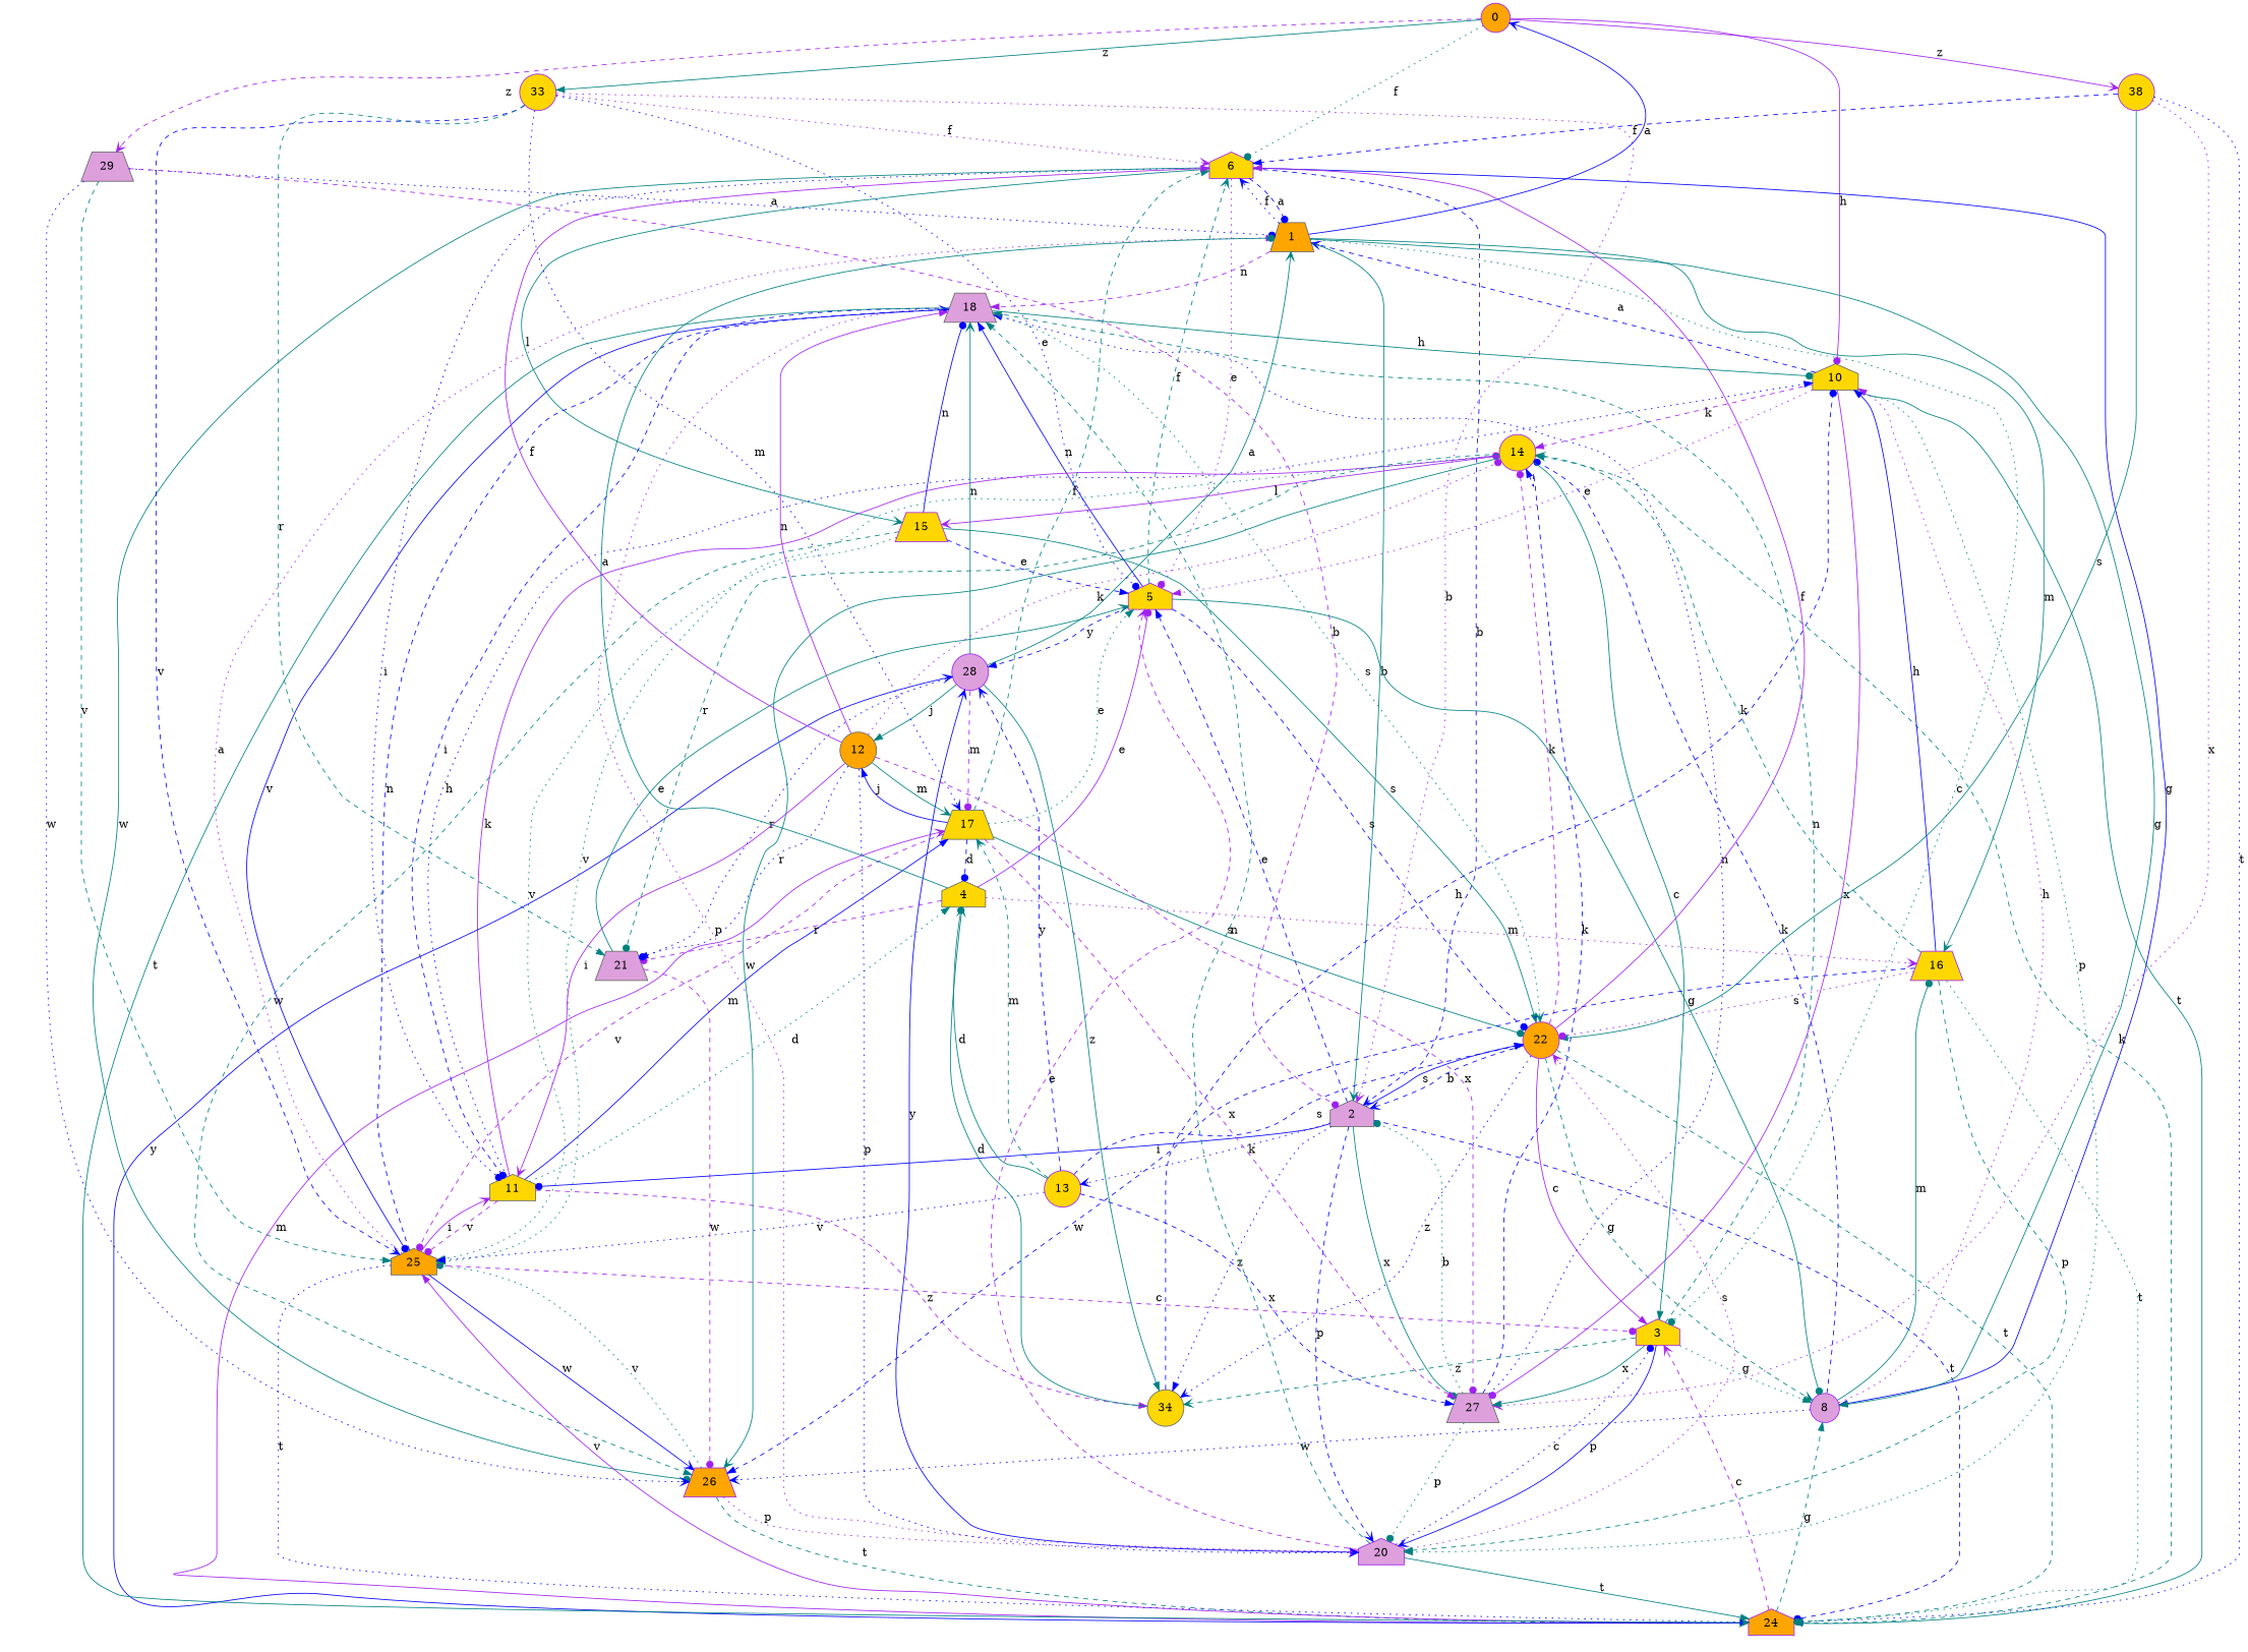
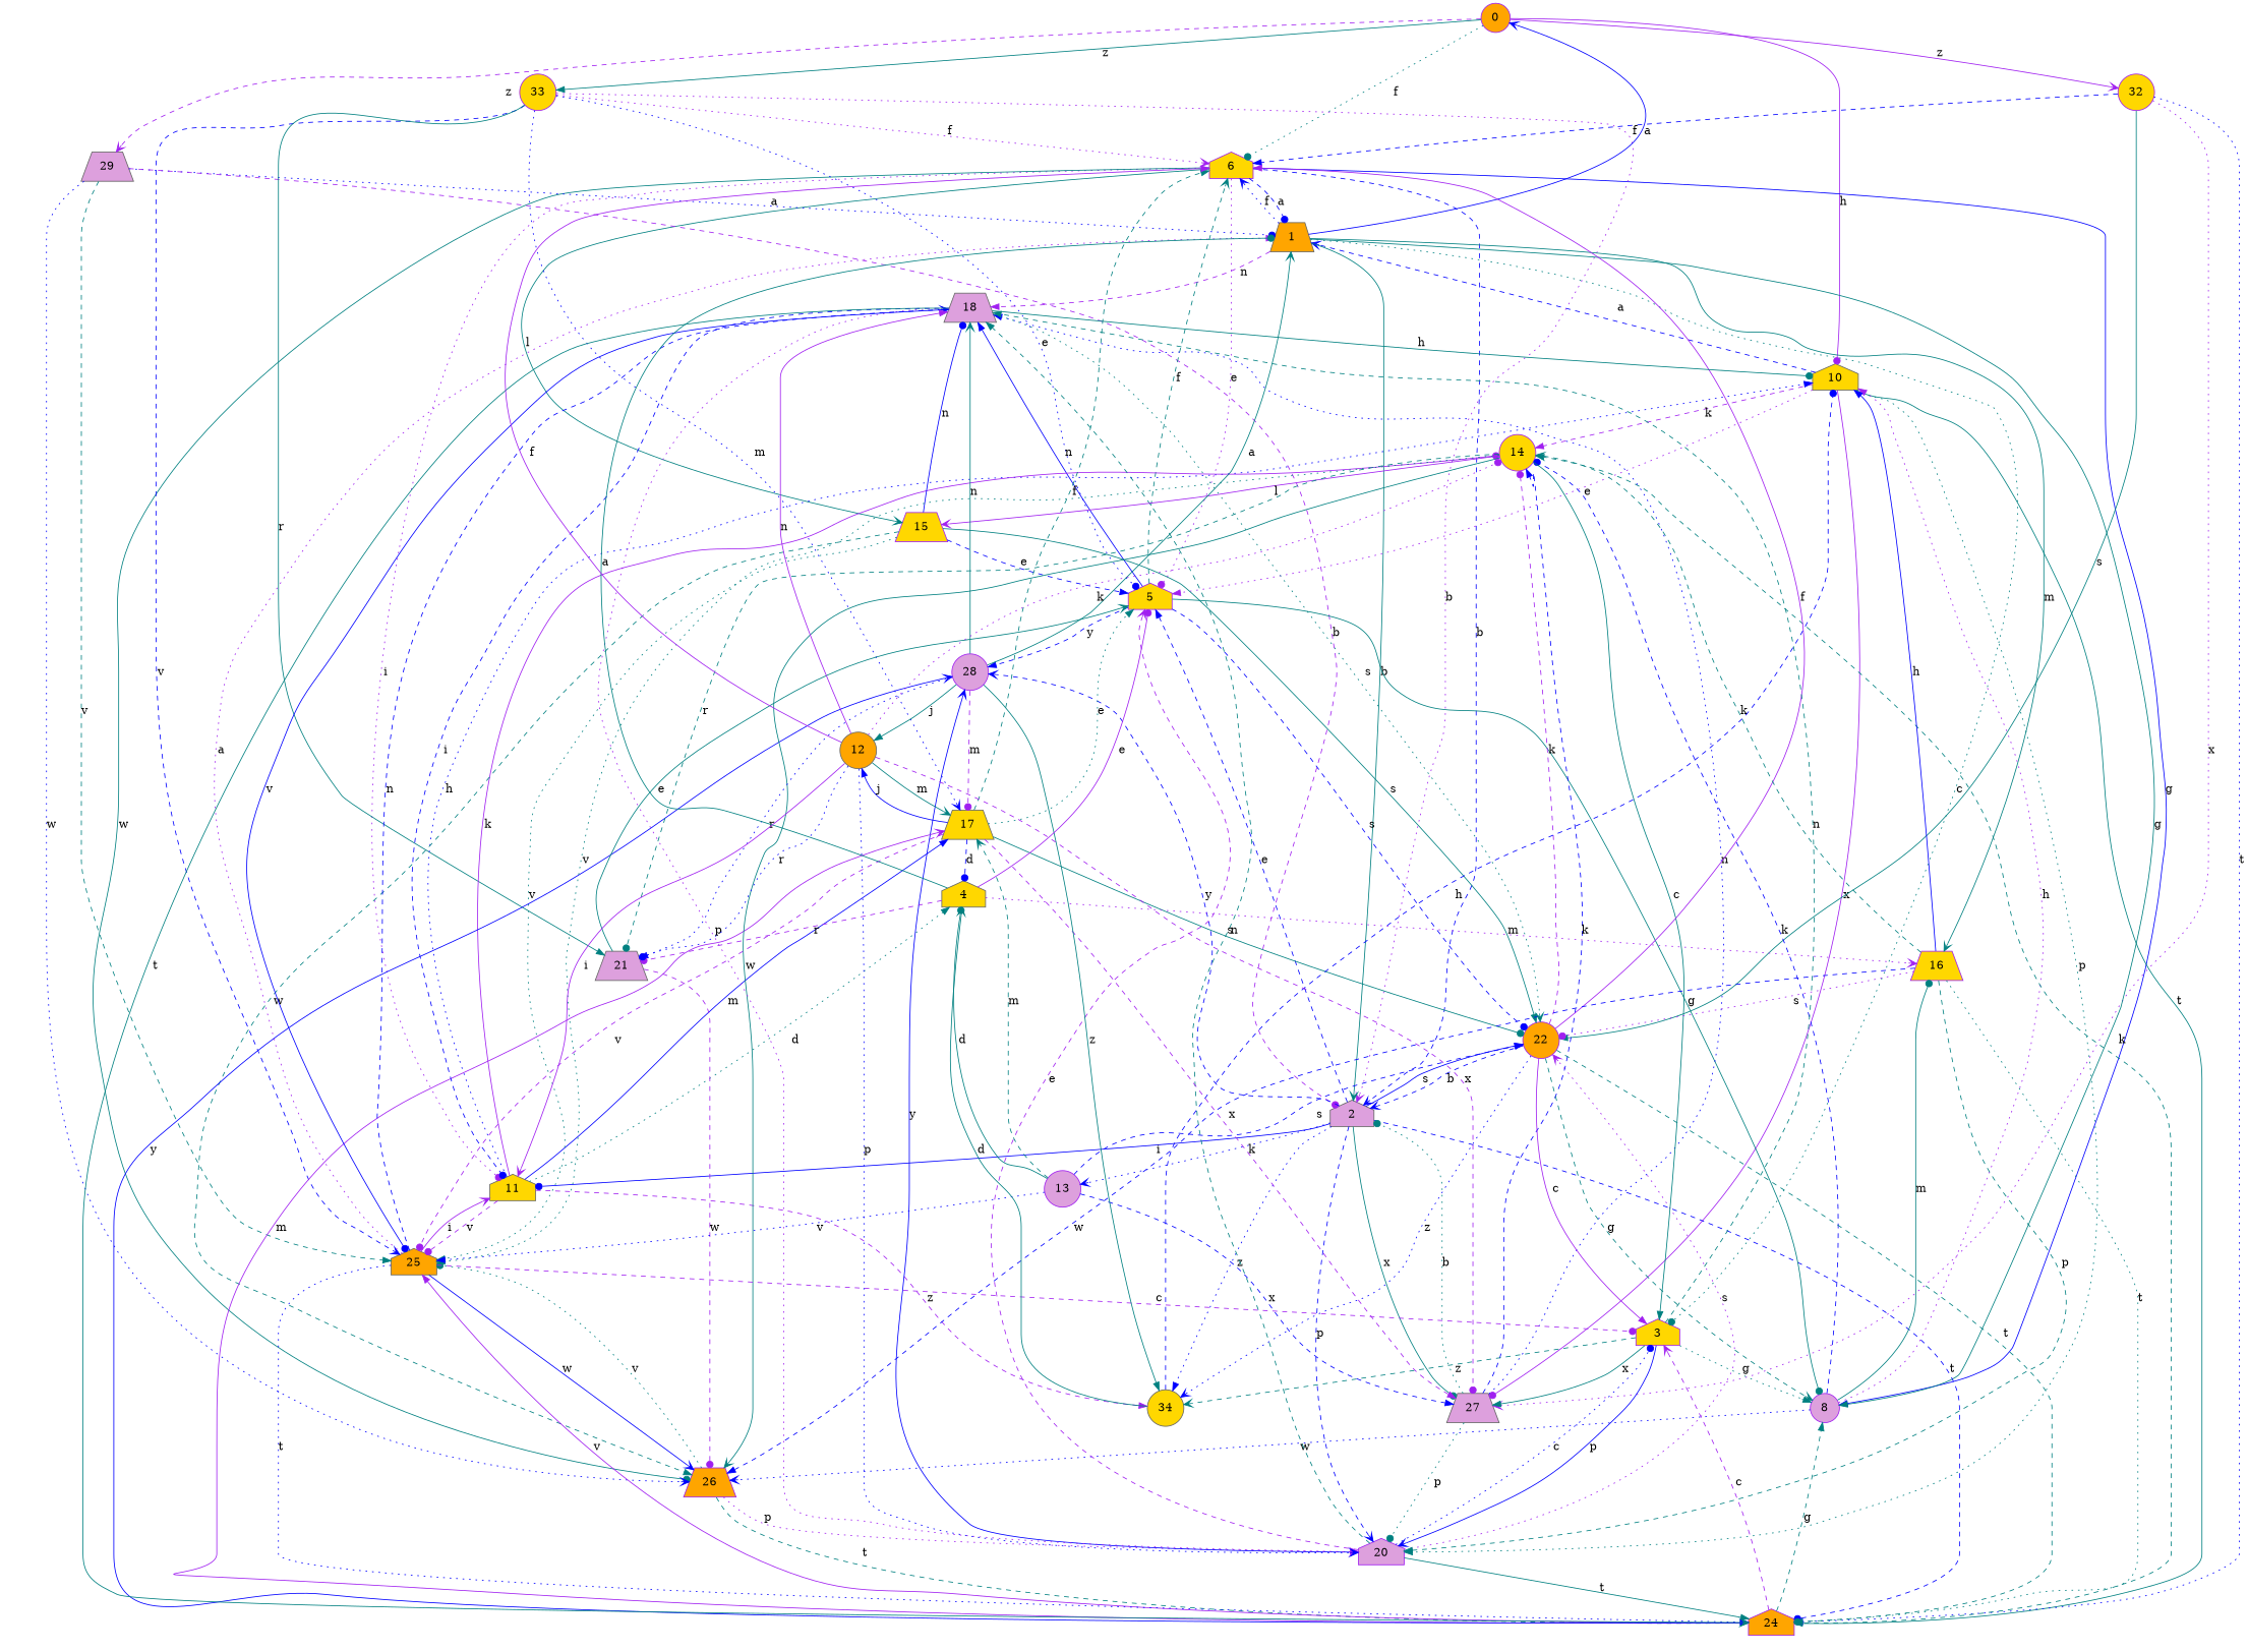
  strict digraph {
    node [color=purple fillcolor=gold shape=circle style=filled]
    edge [arrowhead=normal color=teal style=solid]
    0 [fillcolor=orange]
    6 [shape=house]
    10 [color=gray40 shape=house]
    29 [color=gray40 fillcolor=plum shape=trapezium]
-   32 [label=38]
+   32
    33
    1 [color=gray40 fillcolor=orange shape=trapezium]
    2 [color=gray40 fillcolor=plum shape=house]
    8 [fillcolor=plum]
    5 [shape=house]
    11 [color=gray40 shape=house]
    15 [shape=trapezium]
    26 [fillcolor=orange shape=trapezium]
    20 [fillcolor=plum shape=house]
    24 [fillcolor=orange shape=house]
    27 [color=gray40 fillcolor=plum shape=trapezium]
    14
    25 [color=gray40 fillcolor=orange shape=house]
    22 [fillcolor=orange]
    21 [color=gray40 fillcolor=plum shape=trapezium]
    17 [color=gray40 shape=trapezium]
    3 [shape=house]
    16 [shape=trapezium]
    18 [color=gray40 fillcolor=plum shape=trapezium]
-   13
+   13 [fillcolor=plum]
    28 [fillcolor=plum]
    34 [color=gray40]
    4 [color=gray40 shape=house]
    12 [color=gray40 fillcolor=orange]
    0 -> 6 [arrowhead=dot label=f style=dotted]
    0 -> 10 [arrowhead=dot color=purple label=h]
    0 -> 29 [arrowhead=vee color=purple label=z style=dashed]
    0 -> 32 [arrowhead=vee color=purple label=z]
    0 -> 33 [label=z]
    6 -> 1 [arrowhead=dot color=blue label=a style=dashed]
    6 -> 2 [arrowhead=vee color=blue label=b style=dashed]
    6 -> 8 [color=blue label=g]
    6 -> 5 [arrowhead=dot color=purple label=e style=dotted]
-   6 -> 11 [arrowhead=dot color=blue label=i style=dotted]
+   6 -> 11 [arrowhead=dot color=purple label=i style=dotted]
    6 -> 15 [arrowhead=vee label=l]
    6 -> 26 [arrowhead=dot label=w]
    10 -> 1 [arrowhead=vee color=blue label=a style=dashed]
    10 -> 5 [color=purple label=e style=dotted]
    10 -> 20 [label=p style=dotted]
    10 -> 24 [label=t]
    10 -> 27 [arrowhead=dot color=purple label=x]
    10 -> 14 [color=purple label=k style=dashed]
    29 -> 1 [arrowhead=dot color=blue label=a style=dotted]
    29 -> 2 [arrowhead=dot color=purple label=b style=dashed]
    29 -> 26 [arrowhead=vee color=blue label=w style=dotted]
    29 -> 25 [label=v style=dashed]
    32 -> 6 [color=blue label=f style=dashed]
    32 -> 24 [color=blue label=t style=dotted]
    32 -> 27 [arrowhead=vee color=purple label=x style=dotted]
    32 -> 22 [label=s]
    33 -> 6 [arrowhead=vee color=purple label=f style=dotted]
    33 -> 2 [arrowhead=vee color=purple label=b style=dotted]
    33 -> 5 [arrowhead=dot color=blue label=e style=dotted]
    33 -> 25 [arrowhead=vee color=blue label=v style=dashed]
-   33 -> 21 [label=r style=dashed]
+   33 -> 21 [label=r]
    33 -> 17 [arrowhead=vee color=blue label=m style=dotted]
    1 -> 0 [arrowhead=vee color=blue label=a]
    1 -> 6 [arrowhead=vee color=blue label=f style=dotted]
    1 -> 2 [arrowhead=vee label=b]
    1 -> 8 [label=g]
    1 -> 3 [arrowhead=dot label=c style=dotted]
    1 -> 16 [arrowhead=vee label=m]
    1 -> 18 [color=purple label=n style=dashed]
    2 -> 5 [color=blue label=e style=dashed]
    2 -> 11 [arrowhead=dot color=blue label=i]
    2 -> 20 [arrowhead=vee color=blue label=p style=dashed]
    2 -> 24 [arrowhead=dot color=blue label=t style=dashed]
    2 -> 27 [arrowhead=dot label=x]
    2 -> 22 [color=blue label=s]
    2 -> 13 [arrowhead=vee color=blue label=k style=dotted]
-   13 -> 28 [arrowhead=vee color=blue label=y style=dashed]
+   2 -> 28 [arrowhead=vee color=blue label=y style=dashed]
    2 -> 34 [color=blue label=z style=dotted]
    8 -> 10 [color=purple label=h style=dotted]
    8 -> 26 [arrowhead=vee color=blue label=w style=dotted]
    8 -> 14 [arrowhead=dot color=blue label=k style=dashed]
    8 -> 16 [arrowhead=dot label=m]
    5 -> 6 [arrowhead=vee label=f style=dashed]
    5 -> 8 [arrowhead=dot label=g]
    5 -> 22 [arrowhead=dot color=blue label=s style=dashed]
    5 -> 18 [color=blue label=n]
    5 -> 28 [color=blue label=y style=dashed]
    11 -> 10 [color=blue label=h style=dotted]
    11 -> 14 [arrowhead=dot color=purple label=k]
    11 -> 25 [arrowhead=dot color=purple label=v style=dashed]
    11 -> 17 [color=blue label=m]
    11 -> 34 [color=purple label=z style=dashed]
    11 -> 4 [label=d style=dotted]
    15 -> 5 [color=blue label=e style=dashed]
    15 -> 26 [label=w style=dashed]
    15 -> 25 [label=v style=dotted]
    15 -> 22 [label=s]
    15 -> 18 [arrowhead=dot color=blue label=n]
    26 -> 20 [arrowhead=vee color=purple label=p style=dotted]
    26 -> 24 [label=t style=dashed]
    26 -> 25 [arrowhead=dot label=v style=dotted]
    20 -> 5 [arrowhead=vee color=purple label=e style=dashed]
    20 -> 24 [label=t]
    20 -> 22 [arrowhead=vee color=purple label=s style=dotted]
    20 -> 3 [arrowhead=dot color=blue label=c style=dotted]
    20 -> 18 [label=n style=dashed]
    20 -> 28 [arrowhead=vee color=blue label=y]
    24 -> 8 [label=g style=dashed]
    24 -> 14 [label=k style=dashed]
    24 -> 25 [color=purple label=v]
    24 -> 17 [arrowhead=vee color=purple label=m]
    24 -> 3 [arrowhead=vee color=purple label=c style=dashed]
    24 -> 28 [arrowhead=vee color=blue label=y]
    27 -> 2 [arrowhead=dot label=b style=dotted]
    27 -> 20 [arrowhead=dot label=p style=dotted]
    27 -> 14 [color=blue label=k style=dashed]
    27 -> 18 [color=blue label=n style=dotted]
    14 -> 15 [arrowhead=vee color=purple label=l]
    14 -> 26 [arrowhead=vee label=w]
    14 -> 25 [label=v style=dotted]
    14 -> 21 [arrowhead=dot label=r style=dashed]
    14 -> 3 [label=c]
    25 -> 1 [color=purple label=a style=dotted]
    25 -> 11 [arrowhead=vee color=purple label=i]
    25 -> 26 [arrowhead=vee color=blue label=w]
    25 -> 24 [color=blue label=t style=dotted]
    25 -> 3 [arrowhead=dot color=purple label=c style=dashed]
    25 -> 18 [arrowhead=vee color=blue label=n style=dashed]
    22 -> 6 [color=purple label=f]
    22 -> 2 [arrowhead=vee color=blue label=b style=dashed]
    22 -> 8 [arrowhead=vee label=g style=dashed]
    22 -> 24 [arrowhead=dot label=t style=dashed]
    22 -> 14 [arrowhead=dot color=purple label=k style=dashed]
    22 -> 3 [color=purple label=c]
    22 -> 34 [arrowhead=vee color=blue label=z style=dotted]
    21 -> 5 [arrowhead=vee label=e]
    21 -> 26 [arrowhead=dot color=purple label=w style=dashed]
    17 -> 6 [label=f style=dashed]
    17 -> 5 [label=e style=dotted]
    17 -> 27 [color=purple label=x style=dashed]
    17 -> 25 [arrowhead=dot color=purple label=v style=dashed]
    17 -> 22 [arrowhead=dot label=s]
    17 -> 4 [arrowhead=dot color=blue label=d style=dashed]
    17 -> 12 [color=blue label=j]
    3 -> 8 [label=g style=dotted]
    3 -> 20 [arrowhead=vee color=blue label=p]
    3 -> 27 [label=x]
    3 -> 18 [label=n style=dashed]
    3 -> 34 [arrowhead=vee label=z style=dashed]
    16 -> 10 [color=blue label=h]
    16 -> 26 [color=blue label=w style=dashed]
    16 -> 20 [label=p style=dashed]
    16 -> 24 [label=t style=dotted]
    16 -> 14 [arrowhead=vee label=k style=dashed]
    16 -> 22 [arrowhead=dot color=purple label=s style=dotted]
    18 -> 10 [arrowhead=dot label=h]
    18 -> 11 [arrowhead=dot color=blue label=i style=dashed]
    18 -> 20 [color=purple label=p style=dotted]
    18 -> 24 [arrowhead=vee label=t]
    18 -> 25 [arrowhead=dot color=blue label=v]
    18 -> 22 [arrowhead=vee label=s style=dotted]
    13 -> 27 [color=blue label=x style=dashed]
    13 -> 25 [color=blue label=v style=dotted]
    13 -> 22 [color=blue label=s style=dashed]
    13 -> 17 [arrowhead=vee label=m style=dashed]
    13 -> 4 [arrowhead=dot label=d]
    28 -> 1 [arrowhead=vee label=a]
    28 -> 21 [color=blue label=r style=dotted]
    28 -> 17 [arrowhead=dot color=purple label=m style=dashed]
    28 -> 18 [arrowhead=vee label=n]
    28 -> 34 [label=z]
    28 -> 12 [label=j]
    34 -> 10 [arrowhead=dot color=blue label=h style=dashed]
    34 -> 4 [arrowhead=vee label=d]
    4 -> 1 [arrowhead=dot label=a]
    4 -> 5 [arrowhead=dot color=purple label=e]
    4 -> 21 [arrowhead=dot color=purple label=r style=dashed]
    4 -> 16 [arrowhead=vee color=purple label=m style=dotted]
    12 -> 6 [color=purple label=f]
    12 -> 11 [arrowhead=vee color=purple label=i]
    12 -> 20 [arrowhead=vee color=blue label=p style=dotted]
    12 -> 27 [arrowhead=dot color=purple label=x style=dashed]
    12 -> 14 [arrowhead=dot color=purple label=k style=dotted]
    12 -> 21 [arrowhead=dot color=blue label=r style=dotted]
    12 -> 17 [arrowhead=vee label=m]
    12 -> 18 [color=purple label=n]
  }
